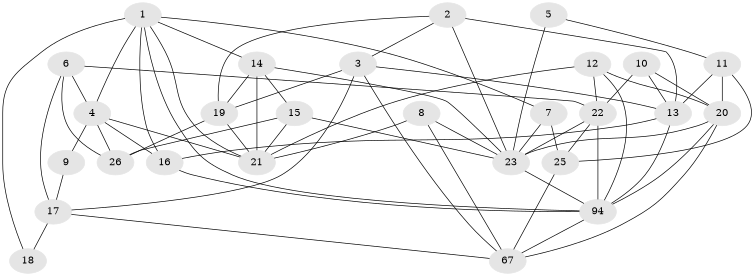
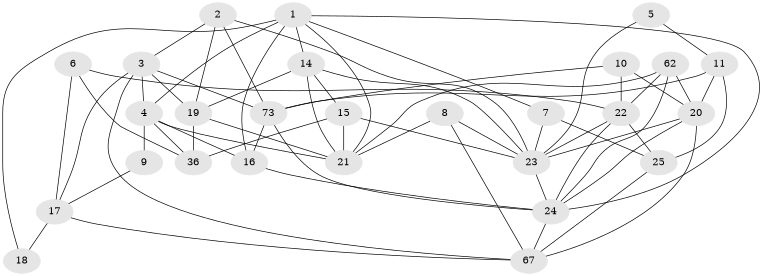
  graph {
    node [color=gray90 style=filled]
    edge [weight=1.0]
    1
    4
    7
    14
    16
    18
    21
-   24 [label=94]
+   24
    9
-   26
+   26 [label=36]
    23
    25
    19
    15
    n15 [label=67]
    2
    3
-   13
+   13 [label=73]
    17
    5
    11
    20
    6
    22
    8
    10
-   12
+   12 [label=62]
    1 -- 4
    1 -- 7
    1 -- 14
    1 -- 16
    1 -- 18 [weight=2.0]
    1 -- 21
    1 -- 24
    4 -- 16
    4 -- 21
    4 -- 9
    4 -- 26
    7 -- 23
    7 -- 25 [weight=2.0]
    14 -- 21
    14 -- 23
    14 -- 19
    14 -- 15
    16 -- 24
    24 -- n15
    9 -- 17
    23 -- 24
    25 -- n15
    19 -- 21 [weight=2.0]
    19 -- 26
    15 -- 21
    15 -- 26
    15 -- 23
    2 -- 23
    2 -- 19
    2 -- 3
    2 -- 13
-   6 -- 4
+   3 -- 4
    3 -- 19
    3 -- n15
    3 -- 13
    3 -- 17
    13 -- 16
    13 -- 24
    17 -- 18 [weight=2.0]
    17 -- n15
    5 -- 23
    5 -- 11
    11 -- 25 [weight=2.0]
    11 -- 13
    11 -- 20
    20 -- 24
    20 -- 23 [weight=2.0]
    20 -- n15
    6 -- 26
    6 -- 17
    6 -- 22 [weight=2.0]
    22 -- 24
    22 -- 23
    22 -- 25 [weight=2.0]
    8 -- 21
    8 -- 23 [weight=2.0]
    8 -- n15
    10 -- 13
    10 -- 20
    10 -- 22
    12 -- 21 [weight=2.0]
    12 -- 24
    12 -- 20
    12 -- 22
  }
